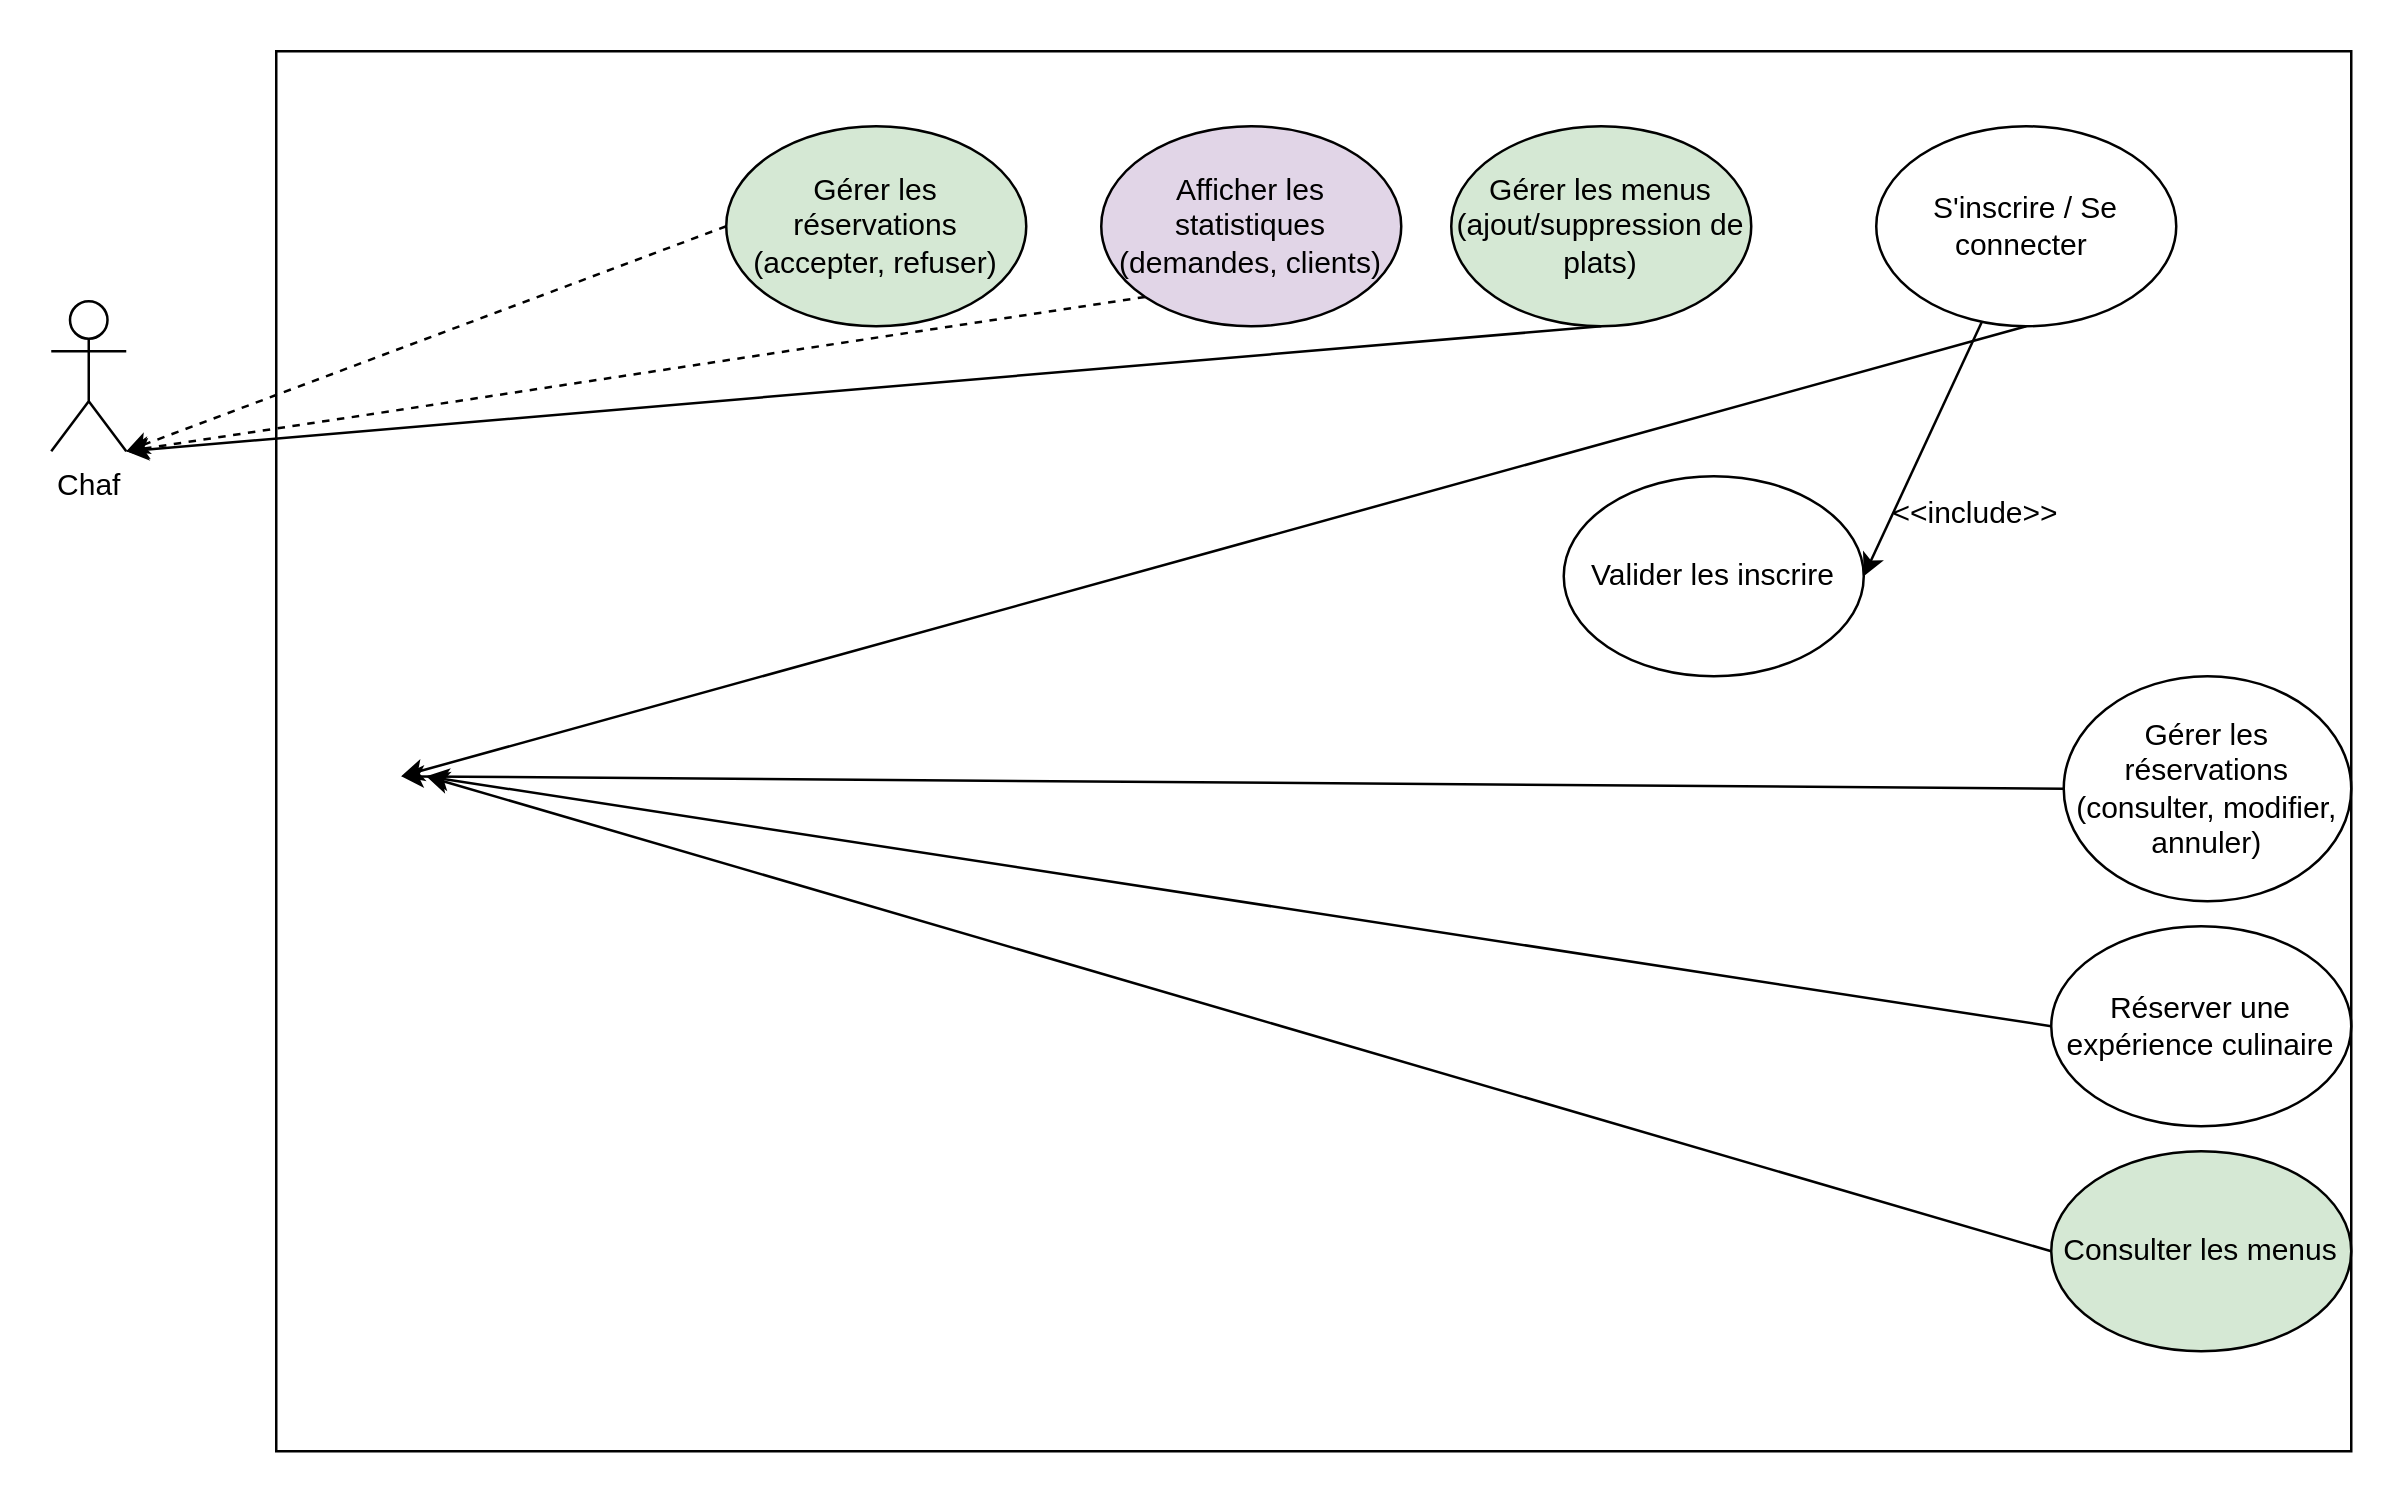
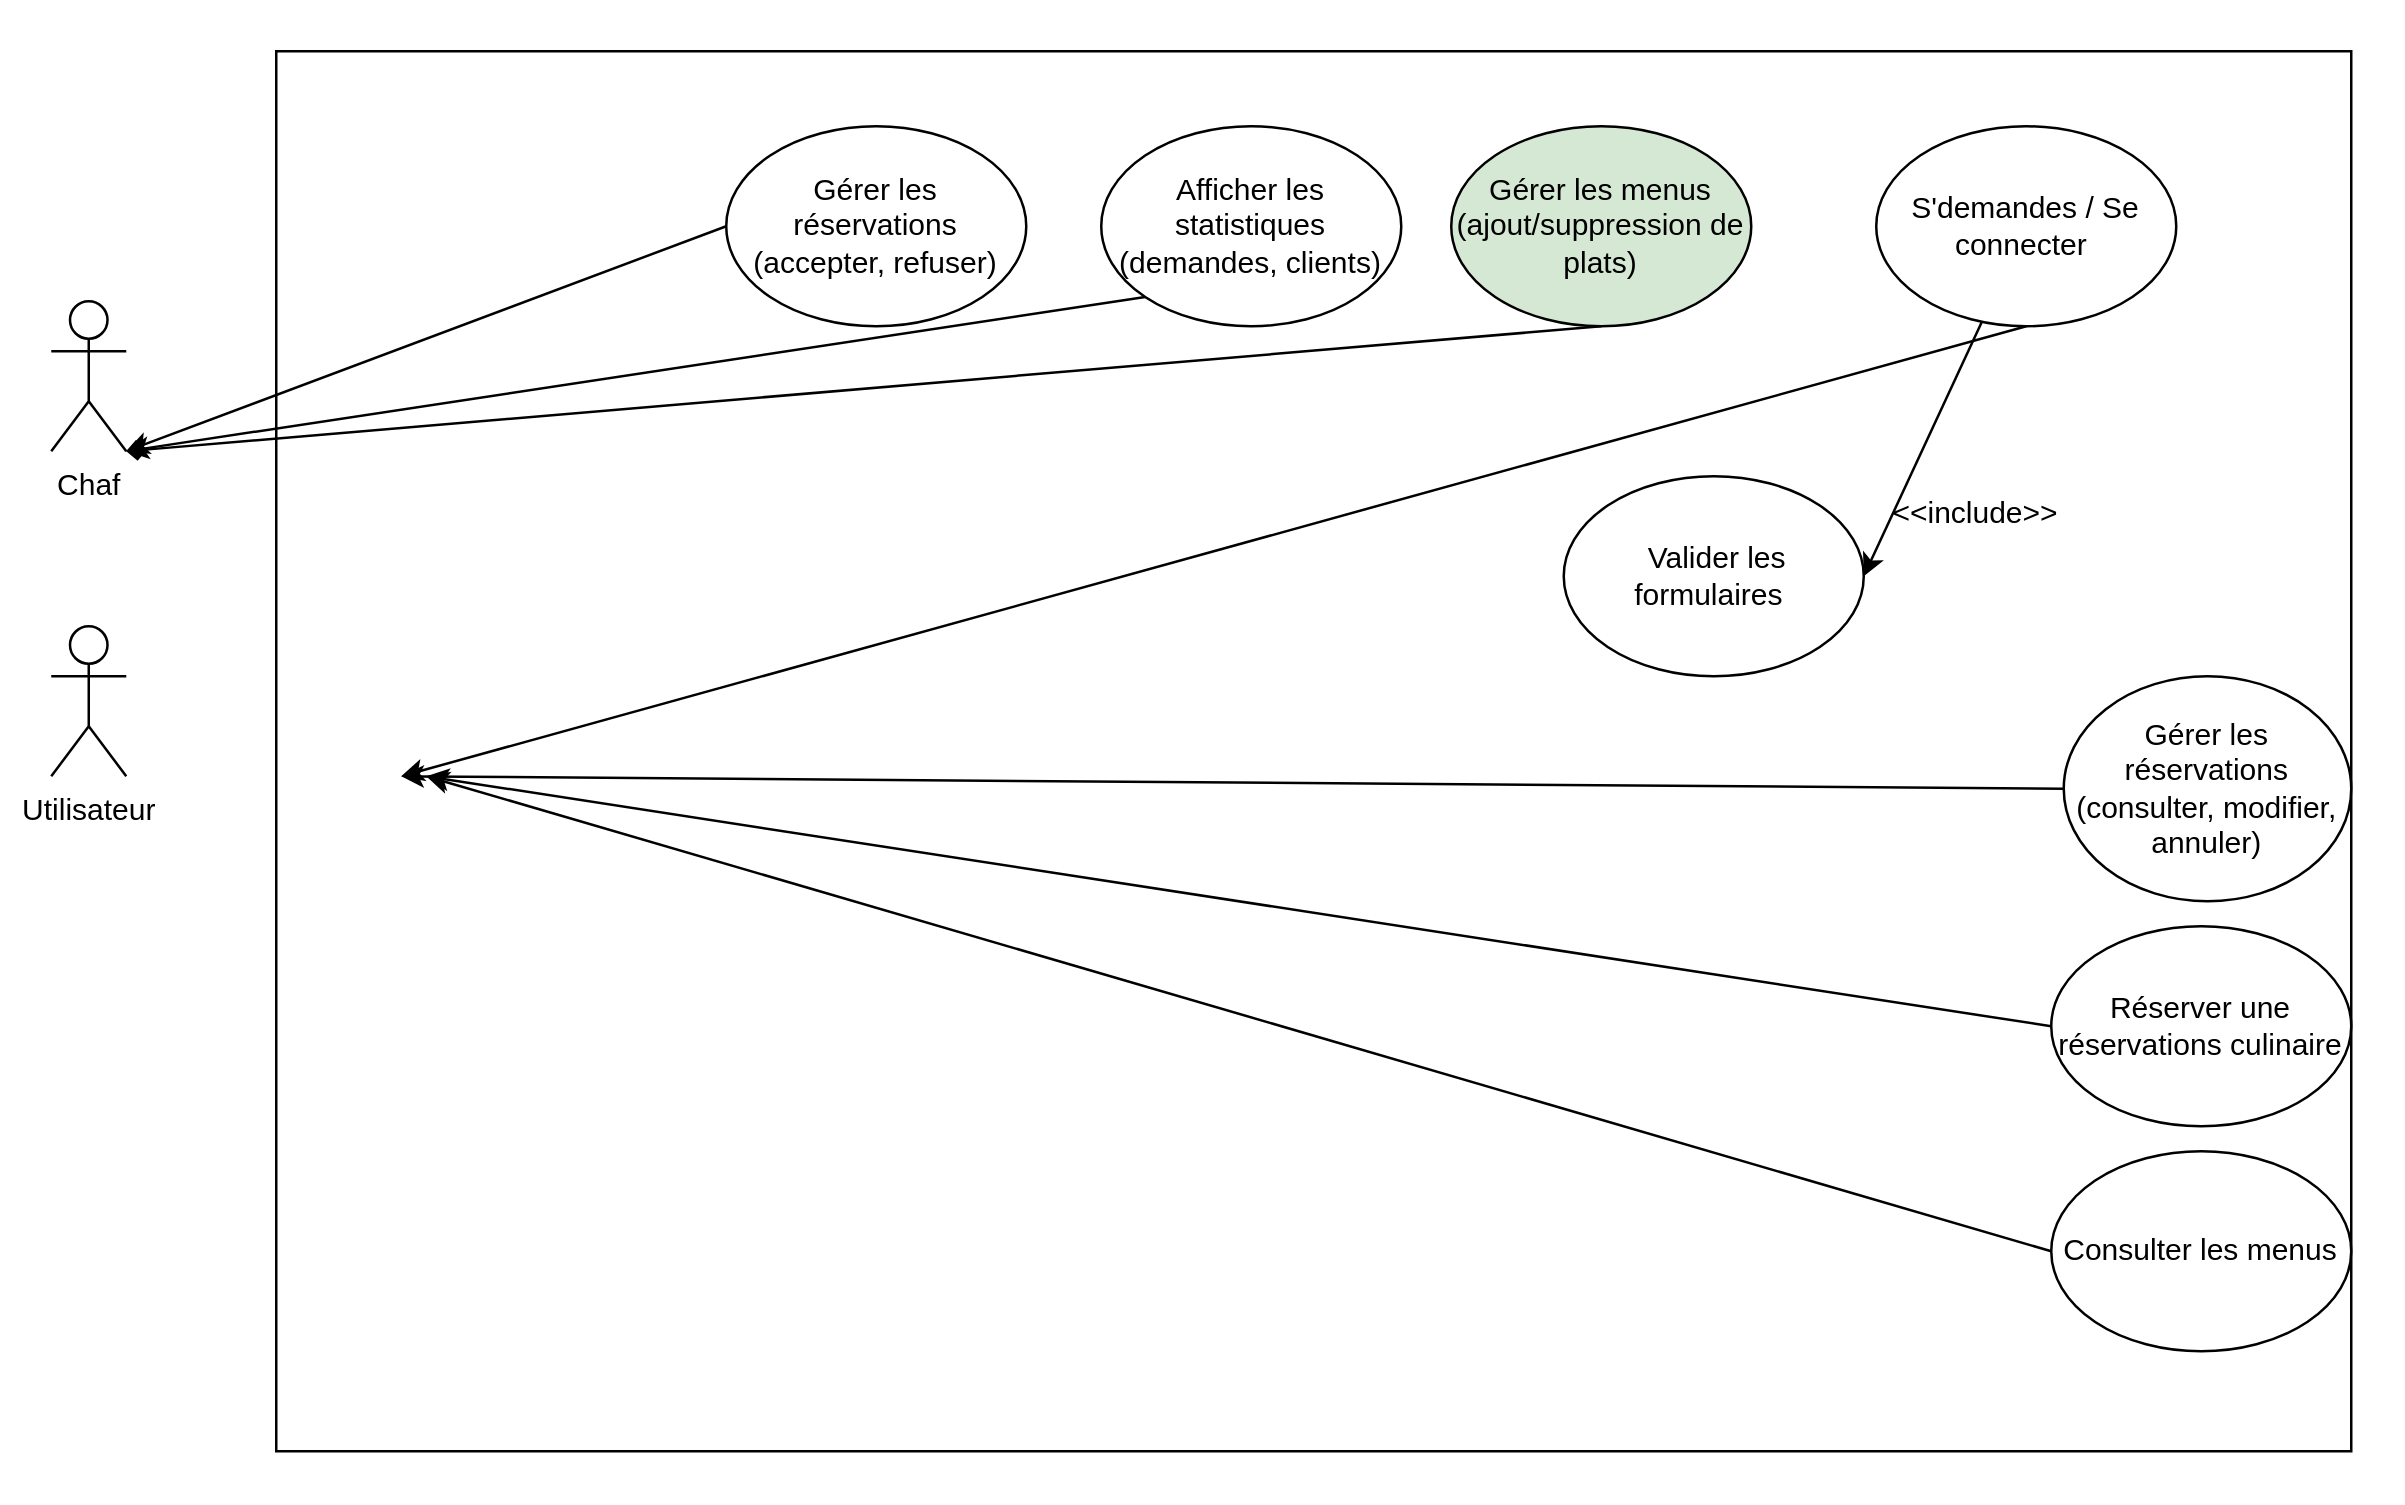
  <mxCell id="0" />
  <mxCell id="1" parent="0" />
  <mxCell id="2" value="Chaf" style="shape=umlActor;verticalLabelPosition=bottom;verticalAlign=top;html=1;outlineConnect=0;" vertex="1" parent="1"><mxGeometry x="20" y="120" width="30" height="60" as="geometry" /></mxCell>
+ <mxCell id="3" value="&amp;nbsp;Utilisateur&amp;nbsp;" style="shape=umlActor;verticalLabelPosition=bottom;verticalAlign=top;html=1;outlineConnect=0;" vertex="1" parent="1"><mxGeometry x="20" y="250" width="30" height="60" as="geometry" /></mxCell>
  <mxCell id="4" value="" style="rounded=0;whiteSpace=wrap;html=1;" vertex="1" parent="1"><mxGeometry x="110" y="20" width="830" height="560" as="geometry" /></mxCell>
  <mxCell id="5" style="edgeStyle=none;html=1;entryX=1;entryY=0.5;entryDx=0;entryDy=0;" edge="1" parent="1" source="6" target="20"><mxGeometry relative="1" as="geometry" /></mxCell>
- <mxCell id="6" value="S'inscrire / Se connecter&amp;nbsp;" style="ellipse;whiteSpace=wrap;html=1;" vertex="1" parent="1"><mxGeometry x="750" y="50" width="120" height="80" as="geometry" /></mxCell>
- <mxCell id="7" style="edgeStyle=none;html=1;exitX=0;exitY=0.5;exitDx=0;exitDy=0;entryX=1;entryY=1;entryDx=0;entryDy=0;entryPerimeter=0;dashed=1;" edge="1" parent="1" source="8" target="2"><mxGeometry relative="1" as="geometry"><mxPoint x="140" y="180" as="targetPoint" /></mxGeometry></mxCell>
- <mxCell id="8" value="Gérer les réservations (accepter, refuser)" style="ellipse;whiteSpace=wrap;html=1;fillColor=#d5e8d4;" vertex="1" parent="1"><mxGeometry x="290" y="50" width="120" height="80" as="geometry" /></mxCell>
- <mxCell id="9" style="edgeStyle=none;html=1;exitX=0.5;exitY=1;exitDx=0;exitDy=0;entryX=1;entryY=1;entryDx=0;entryDy=0;entryPerimeter=0;" edge="1" parent="1" source="10" target="2"><mxGeometry relative="1" as="geometry"><mxPoint x="140" y="180" as="targetPoint" /></mxGeometry></mxCell>
+ <mxCell id="6" value="S'demandes / Se connecter&amp;nbsp;" style="ellipse;whiteSpace=wrap;html=1;" vertex="1" parent="1"><mxGeometry x="750" y="50" width="120" height="80" as="geometry" /></mxCell>
+ <mxCell id="7" style="edgeStyle=none;html=1;exitX=0;exitY=0.5;exitDx=0;exitDy=0;entryX=1;entryY=1;entryDx=0;entryDy=0;entryPerimeter=0;" edge="1" parent="1" source="8" target="2"><mxGeometry relative="1" as="geometry"><mxPoint x="140" y="180" as="targetPoint" /></mxGeometry></mxCell>
+ <mxCell id="8" value="Gérer les réservations (accepter, refuser)" style="ellipse;whiteSpace=wrap;html=1;" vertex="1" parent="1"><mxGeometry x="290" y="50" width="120" height="80" as="geometry" /></mxCell>
+ <mxCell id="9" style="edgeStyle=none;html=1;exitX=0.5;exitY=1;exitDx=0;exitDy=0;entryX=1;entryY=1;entryDx=0;entryDy=0;entryPerimeter=0;endArrow=diamond;" edge="1" parent="1" source="10" target="2"><mxGeometry relative="1" as="geometry"><mxPoint x="140" y="180" as="targetPoint" /></mxGeometry></mxCell>
  <mxCell id="10" value="Gérer les menus (ajout/suppression de plats)" style="ellipse;whiteSpace=wrap;html=1;fillColor=#d5e8d4;" vertex="1" parent="1"><mxGeometry x="580" y="50" width="120" height="80" as="geometry" /></mxCell>
- <mxCell id="11" style="edgeStyle=none;html=1;exitX=0;exitY=1;exitDx=0;exitDy=0;entryX=1;entryY=1;entryDx=0;entryDy=0;entryPerimeter=0;dashed=1;" edge="1" parent="1" source="13" target="2"><mxGeometry relative="1" as="geometry"><mxPoint x="140" y="180" as="targetPoint" /></mxGeometry></mxCell>
+ <mxCell id="11" style="edgeStyle=none;html=1;exitX=0;exitY=1;exitDx=0;exitDy=0;entryX=1;entryY=1;entryDx=0;entryDy=0;entryPerimeter=0;" edge="1" parent="1" source="13" target="2"><mxGeometry relative="1" as="geometry"><mxPoint x="140" y="180" as="targetPoint" /></mxGeometry></mxCell>
  <mxCell id="12" style="edgeStyle=none;html=1;exitX=0.5;exitY=1;exitDx=0;exitDy=0;" edge="1" parent="1" source="6"><mxGeometry relative="1" as="geometry"><mxPoint x="160" y="310" as="targetPoint" /><mxPoint x="800" y="210" as="sourcePoint" /></mxGeometry></mxCell>
- <mxCell id="13" value="Afficher les statistiques (demandes, clients)" style="ellipse;whiteSpace=wrap;html=1;fillColor=#e1d5e7;" vertex="1" parent="1"><mxGeometry x="440" y="50" width="120" height="80" as="geometry" /></mxCell>
+ <mxCell id="13" value="Afficher les statistiques (demandes, clients)" style="ellipse;whiteSpace=wrap;html=1;" vertex="1" parent="1"><mxGeometry x="440" y="50" width="120" height="80" as="geometry" /></mxCell>
  <mxCell id="14" style="edgeStyle=none;html=1;exitX=0;exitY=0.5;exitDx=0;exitDy=0;" edge="1" parent="1" source="15"><mxGeometry relative="1" as="geometry"><mxPoint x="170" y="310" as="targetPoint" /></mxGeometry></mxCell>
- <mxCell id="15" value="Consulter les menus" style="ellipse;whiteSpace=wrap;html=1;fillColor=#d5e8d4;" vertex="1" parent="1"><mxGeometry x="820" y="460" width="120" height="80" as="geometry" /></mxCell>
+ <mxCell id="15" value="Consulter les menus" style="ellipse;whiteSpace=wrap;html=1;" vertex="1" parent="1"><mxGeometry x="820" y="460" width="120" height="80" as="geometry" /></mxCell>
  <mxCell id="16" style="edgeStyle=none;html=1;exitX=0;exitY=0.5;exitDx=0;exitDy=0;" edge="1" parent="1" source="17"><mxGeometry relative="1" as="geometry"><mxPoint x="170" y="310" as="targetPoint" /></mxGeometry></mxCell>
- <mxCell id="17" value="Réserver une expérience culinaire" style="ellipse;whiteSpace=wrap;html=1;" vertex="1" parent="1"><mxGeometry x="820" y="370" width="120" height="80" as="geometry" /></mxCell>
+ <mxCell id="17" value="Réserver une réservations culinaire" style="ellipse;whiteSpace=wrap;html=1;" vertex="1" parent="1"><mxGeometry x="820" y="370" width="120" height="80" as="geometry" /></mxCell>
  <mxCell id="18" style="edgeStyle=none;html=1;exitX=0;exitY=0.5;exitDx=0;exitDy=0;" edge="1" parent="1" source="19"><mxGeometry relative="1" as="geometry"><mxPoint x="160" y="310" as="targetPoint" /></mxGeometry></mxCell>
  <mxCell id="19" value="Gérer les réservations (consulter, modifier, annuler)" style="ellipse;whiteSpace=wrap;html=1;" vertex="1" parent="1"><mxGeometry x="825" y="270" width="115" height="90" as="geometry" /></mxCell>
- <mxCell id="20" value="&amp;nbsp;Valider les inscrire&amp;nbsp;" style="ellipse;whiteSpace=wrap;html=1;" vertex="1" parent="1"><mxGeometry x="625" y="190" width="120" height="80" as="geometry" /></mxCell>
+ <mxCell id="20" value="&amp;nbsp;Valider les formulaires&amp;nbsp;" style="ellipse;whiteSpace=wrap;html=1;" vertex="1" parent="1"><mxGeometry x="625" y="190" width="120" height="80" as="geometry" /></mxCell>
  <mxCell id="21" value="&amp;lt;&amp;lt;include&amp;gt;&amp;gt;" style="text;html=1;strokeColor=none;fillColor=none;align=center;verticalAlign=middle;whiteSpace=wrap;rounded=0;rotation=0;" vertex="1" parent="1"><mxGeometry x="760" y="190" width="60" height="30" as="geometry" /></mxCell>
